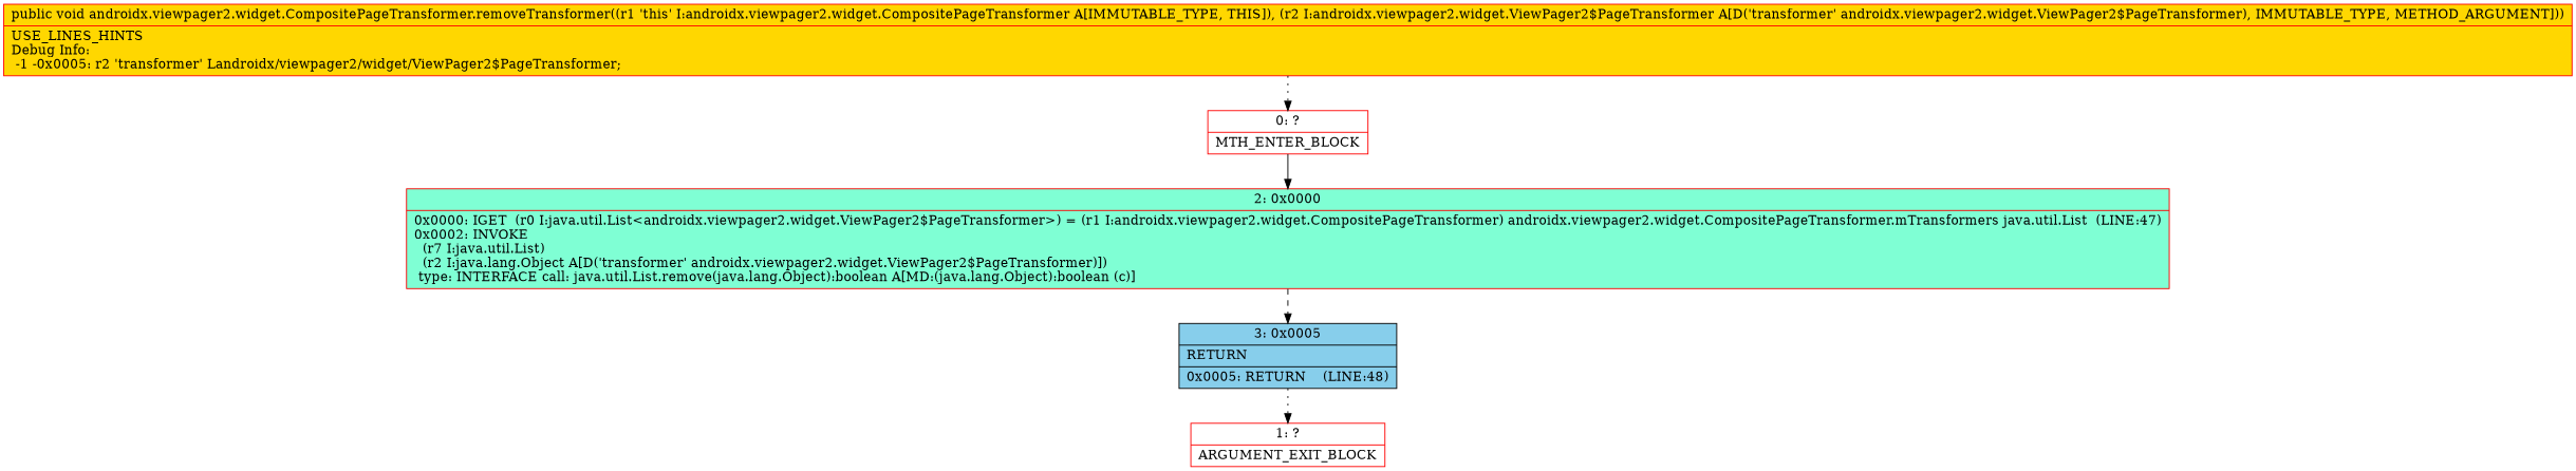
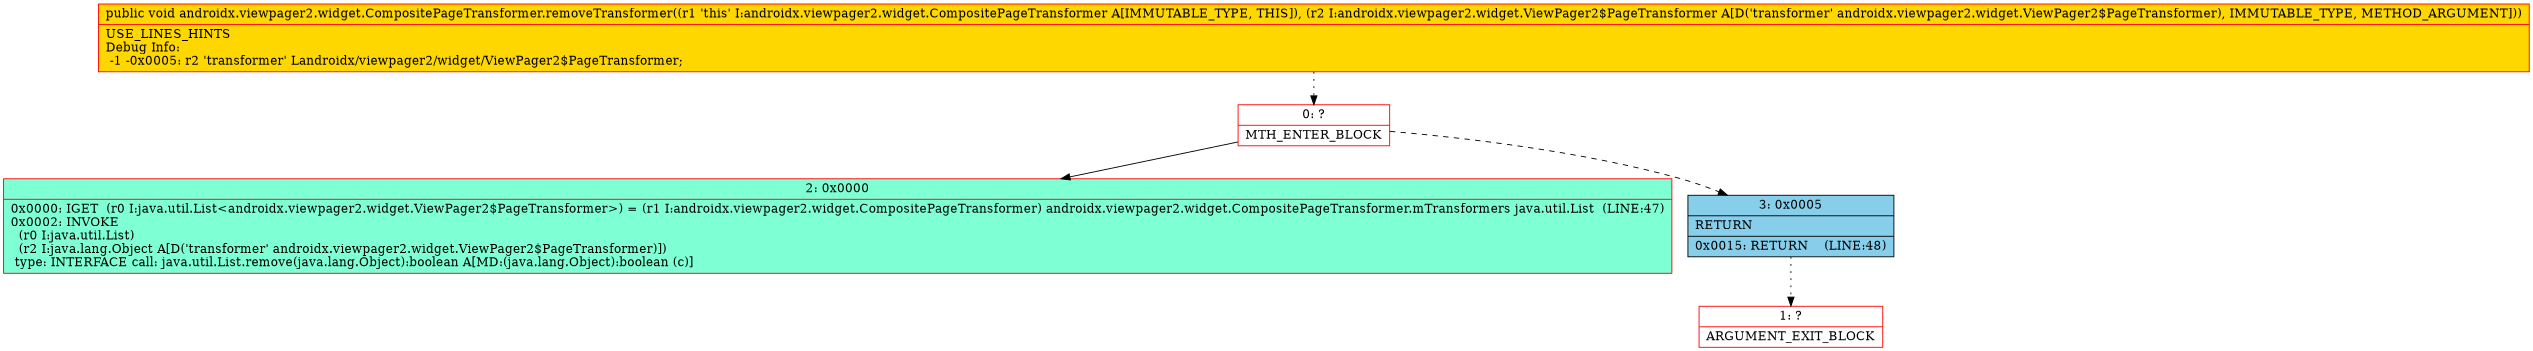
  digraph {
    node [color=red fillcolor=white shape=record style=filled]
    edge [style=dotted]
    n1 [label="{0\:\ ?|MTH_ENTER_BLOCK\l}"]
-   n2 [fillcolor=aquamarine label="{2\:\ 0x0000|0x0000: IGET  (r0 I:java.util.List\<androidx.viewpager2.widget.ViewPager2$PageTransformer\>) = (r1 I:androidx.viewpager2.widget.CompositePageTransformer) androidx.viewpager2.widget.CompositePageTransformer.mTransformers java.util.List  (LINE:47)\l0x0002: INVOKE  \l  (r7 I:java.util.List)\l  (r2 I:java.lang.Object A[D('transformer' androidx.viewpager2.widget.ViewPager2$PageTransformer)])\l type: INTERFACE call: java.util.List.remove(java.lang.Object):boolean A[MD:(java.lang.Object):boolean (c)]\l}"]
-   n3 [color=black fillcolor=skyblue label="{3\:\ 0x0005|RETURN\l|0x0005: RETURN    (LINE:48)\l}"]
+   n2 [fillcolor=aquamarine label="{2\:\ 0x0000|0x0000: IGET  (r0 I:java.util.List\<androidx.viewpager2.widget.ViewPager2$PageTransformer\>) = (r1 I:androidx.viewpager2.widget.CompositePageTransformer) androidx.viewpager2.widget.CompositePageTransformer.mTransformers java.util.List  (LINE:47)\l0x0002: INVOKE  \l  (r0 I:java.util.List)\l  (r2 I:java.lang.Object A[D('transformer' androidx.viewpager2.widget.ViewPager2$PageTransformer)])\l type: INTERFACE call: java.util.List.remove(java.lang.Object):boolean A[MD:(java.lang.Object):boolean (c)]\l}"]
+   n3 [color=black fillcolor=skyblue label="{3\:\ 0x0005|RETURN\l|0x0015: RETURN    (LINE:48)\l}"]
    n4 [label="{1\:\ ?|ARGUMENT_EXIT_BLOCK\l}"]
    n5 [fillcolor=gold label="{public void androidx.viewpager2.widget.CompositePageTransformer.removeTransformer((r1 'this' I:androidx.viewpager2.widget.CompositePageTransformer A[IMMUTABLE_TYPE, THIS]), (r2 I:androidx.viewpager2.widget.ViewPager2$PageTransformer A[D('transformer' androidx.viewpager2.widget.ViewPager2$PageTransformer), IMMUTABLE_TYPE, METHOD_ARGUMENT]))  | USE_LINES_HINTS\lDebug Info:\l  \-1 \-0x0005: r2 'transformer' Landroidx\/viewpager2\/widget\/ViewPager2$PageTransformer;\l}"]
    n1 -> n2 [style=solid]
-   n2 -> n3 [style=dashed]
+   n1 -> n3 [style=dashed]
    n3 -> n4
    n5 -> n1
  }
